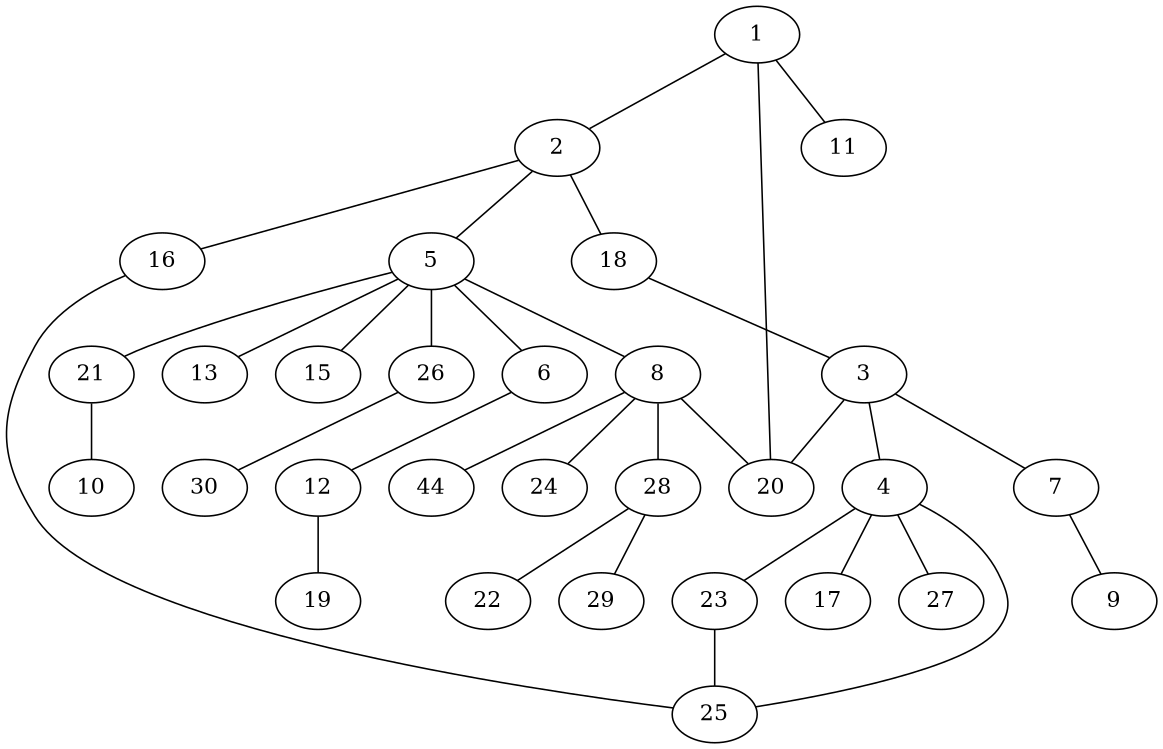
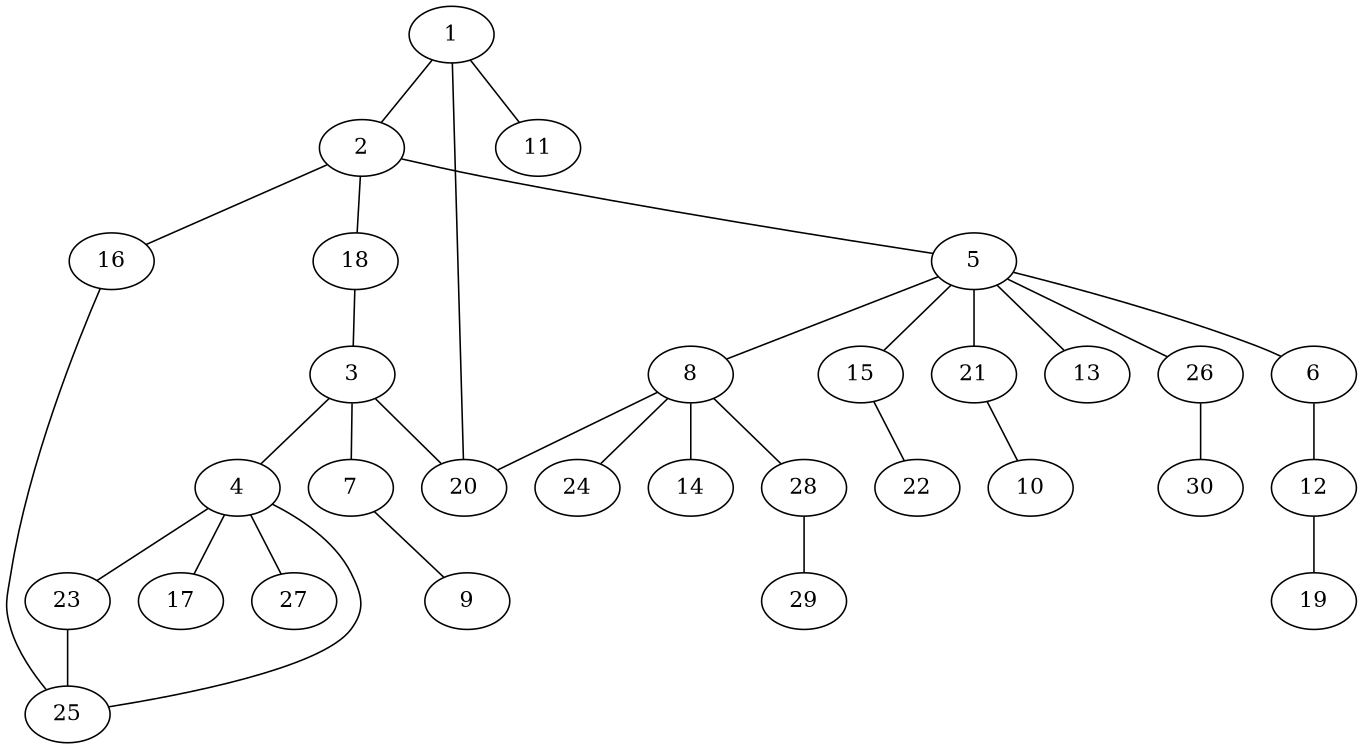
  graph {
    1
    2
    11
    20
    5
    16
    18
    3
    4
    7
    6
    8
    13
    15
    21
    26
    25
    17
    23
    27
    9
    12
-   14 [label=44]
+   14
    24
    28
    22
    10
    30
    19
    29
    1 -- 2
    1 -- 11
    1 -- 20
    2 -- 5
    2 -- 16
    2 -- 18
    5 -- 6
    5 -- 8
    5 -- 13
    5 -- 15
    5 -- 21
    5 -- 26
    16 -- 25
    18 -- 3
    3 -- 20
    3 -- 4
    3 -- 7
    4 -- 25
    4 -- 17
    4 -- 23
    4 -- 27
    7 -- 9
    6 -- 12
    8 -- 20
    8 -- 14
    8 -- 24
    8 -- 28
-   28 -- 22
+   15 -- 22
    21 -- 10
    26 -- 30
    23 -- 25
    12 -- 19
    28 -- 29
  }
